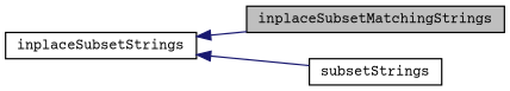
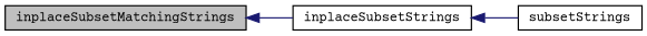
  digraph {
    fontname="Courier Prime"
    rankdir=LR
    node [color=black fontname="Courier Prime" fontsize=10 shape=record]
    edge [color=midnightblue dir=back fontname="Courier Prime" fontsize=10 labelfontname=Helvetica labelfontsize=10 style=solid]
    n1 [fillcolor=grey75 fontcolor=black height=0.2 label=inplaceSubsetMatchingStrings style=filled width=0.4]
    n2 [height=0.2 label=inplaceSubsetStrings width=0.4]
    n3 [height=0.2 label=subsetStrings width=0.4]
-   n2 -> n1
+   n1 -> n2
    n2 -> n3
  }
